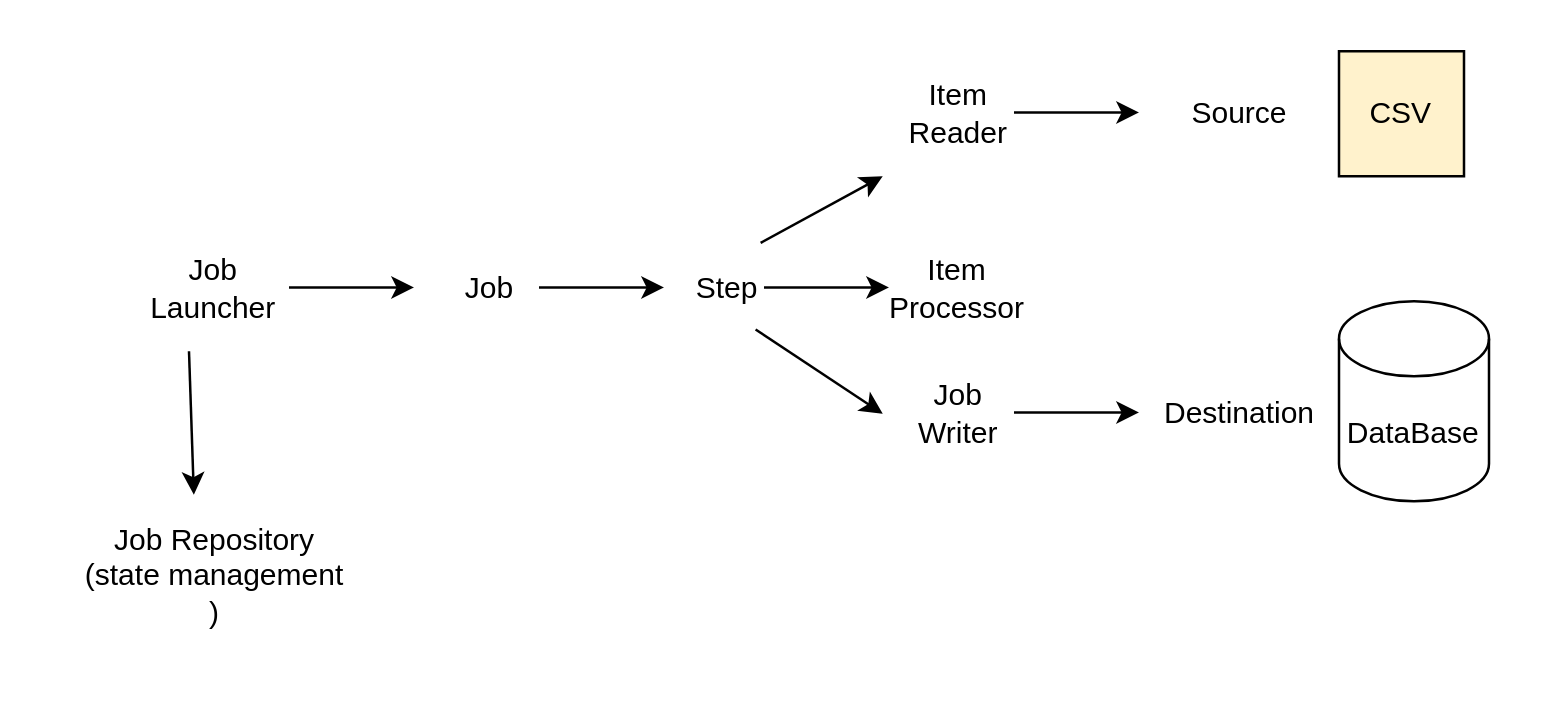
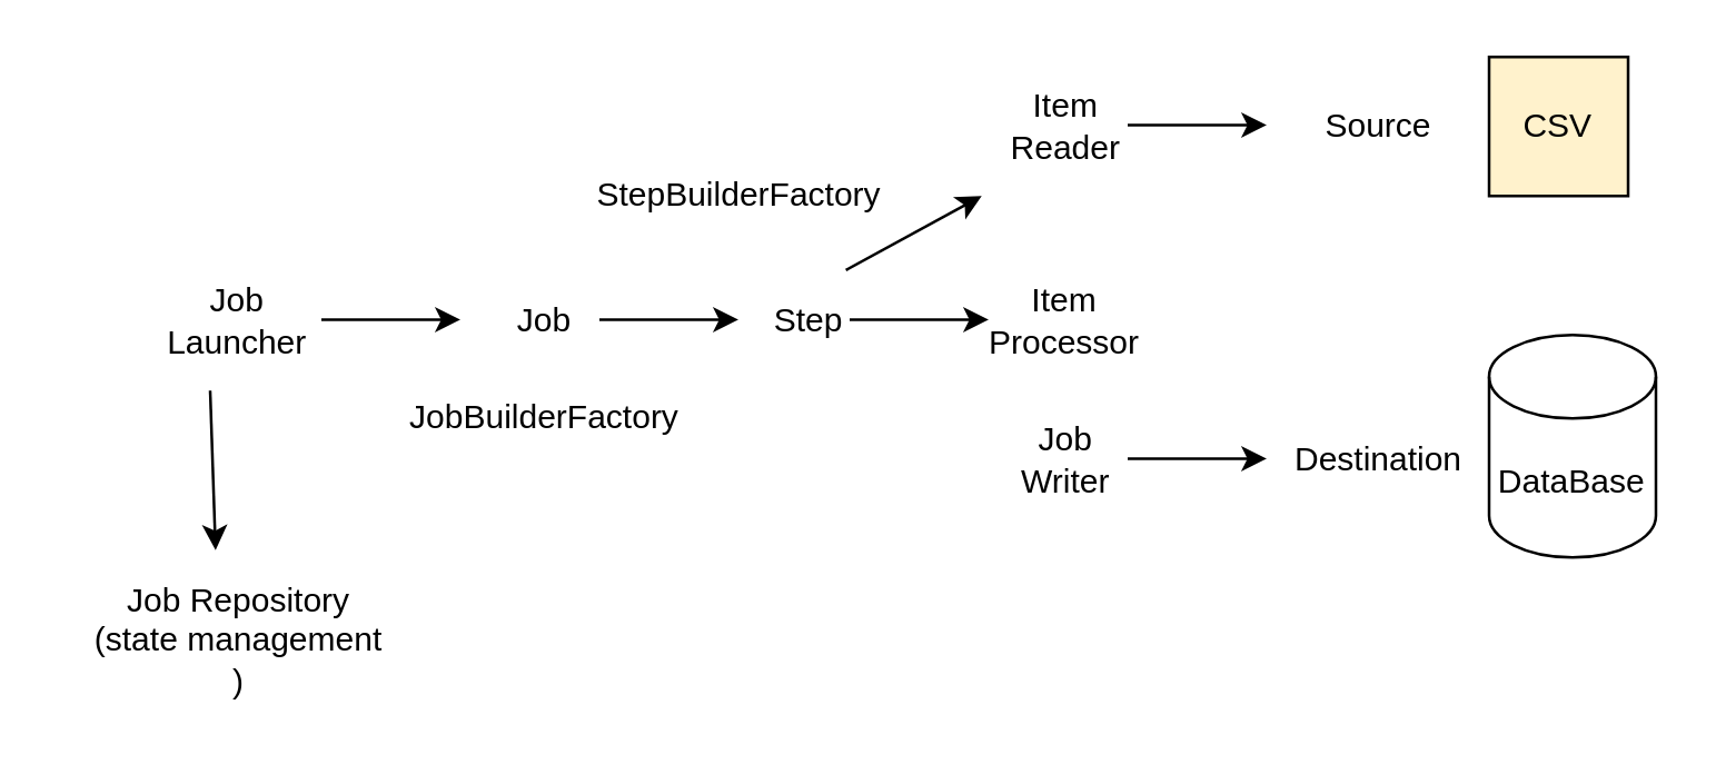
  <mxCell id="0" />
  <mxCell id="1" parent="0" />
  <mxCell id="2" value="Job Launcher" style="text;html=1;strokeColor=none;fillColor=none;align=center;verticalAlign=middle;whiteSpace=wrap;rounded=0;" parent="1" vertex="1"><mxGeometry x="55" y="100" width="60" height="30" as="geometry" /></mxCell>
  <mxCell id="3" value="Job" style="text;html=1;align=center;verticalAlign=middle;resizable=0;points=[];autosize=1;strokeColor=none;fillColor=none;" parent="1" vertex="1"><mxGeometry x="175" y="100" width="40" height="30" as="geometry" /></mxCell>
  <mxCell id="4" value="Job Repository&lt;br&gt;(state management&lt;br&gt;)" style="text;html=1;align=center;verticalAlign=middle;resizable=0;points=[];autosize=1;strokeColor=none;fillColor=none;" parent="1" vertex="1"><mxGeometry x="20" y="200" width="130" height="60" as="geometry" /></mxCell>
  <mxCell id="5" value="Step&lt;br&gt;" style="text;html=1;align=center;verticalAlign=middle;resizable=0;points=[];autosize=1;strokeColor=none;fillColor=none;" parent="1" vertex="1"><mxGeometry x="265" y="100" width="50" height="30" as="geometry" /></mxCell>
  <mxCell id="6" value="Item&lt;br&gt;Processor" style="text;html=1;strokeColor=none;fillColor=none;align=center;verticalAlign=middle;whiteSpace=wrap;rounded=0;" parent="1" vertex="1"><mxGeometry x="340" y="100" width="85" height="30" as="geometry" /></mxCell>
  <mxCell id="7" value="Item&lt;br&gt;Reader" style="text;html=1;strokeColor=none;fillColor=none;align=center;verticalAlign=middle;whiteSpace=wrap;rounded=0;" parent="1" vertex="1"><mxGeometry x="352.5" y="30" width="60" height="30" as="geometry" /></mxCell>
  <mxCell id="8" value="Job&lt;br&gt;Writer" style="text;html=1;strokeColor=none;fillColor=none;align=center;verticalAlign=middle;whiteSpace=wrap;rounded=0;" parent="1" vertex="1"><mxGeometry x="352.5" y="150" width="60" height="30" as="geometry" /></mxCell>
  <mxCell id="9" value="Source" style="text;html=1;align=center;verticalAlign=middle;resizable=0;points=[];autosize=1;strokeColor=none;fillColor=none;" parent="1" vertex="1"><mxGeometry x="465" y="30" width="60" height="30" as="geometry" /></mxCell>
  <mxCell id="10" value="Destination" style="text;html=1;align=center;verticalAlign=middle;resizable=0;points=[];autosize=1;strokeColor=none;fillColor=none;" parent="1" vertex="1"><mxGeometry x="455" y="150" width="80" height="30" as="geometry" /></mxCell>
  <mxCell id="11" value="" style="endArrow=classic;html=1;rounded=0;" parent="1" edge="1"><mxGeometry width="50" height="50" relative="1" as="geometry"><mxPoint x="115" y="114.5" as="sourcePoint" /><mxPoint x="165" y="114.5" as="targetPoint" /></mxGeometry></mxCell>
  <mxCell id="12" value="" style="endArrow=classic;html=1;rounded=0;" parent="1" edge="1"><mxGeometry width="50" height="50" relative="1" as="geometry"><mxPoint x="215" y="114.5" as="sourcePoint" /><mxPoint x="265" y="114.5" as="targetPoint" /></mxGeometry></mxCell>
  <mxCell id="13" value="" style="endArrow=classic;html=1;rounded=0;" parent="1" edge="1"><mxGeometry width="50" height="50" relative="1" as="geometry"><mxPoint x="305" y="114.5" as="sourcePoint" /><mxPoint x="355" y="114.5" as="targetPoint" /></mxGeometry></mxCell>
  <mxCell id="14" value="" style="endArrow=classic;html=1;rounded=0;exitX=0.773;exitY=-0.111;exitDx=0;exitDy=0;exitPerimeter=0;" parent="1" source="5" edge="1"><mxGeometry width="50" height="50" relative="1" as="geometry"><mxPoint x="302.5" y="70" as="sourcePoint" /><mxPoint x="352.5" y="70" as="targetPoint" /></mxGeometry></mxCell>
- <mxCell id="15" value="" style="endArrow=classic;html=1;rounded=0;exitX=0.733;exitY=1.044;exitDx=0;exitDy=0;exitPerimeter=0;entryX=0;entryY=0.5;entryDx=0;entryDy=0;" parent="1" source="5" target="8" edge="1"><mxGeometry width="50" height="50" relative="1" as="geometry"><mxPoint x="302.5" y="144.5" as="sourcePoint" /><mxPoint x="352.5" y="144.5" as="targetPoint" /></mxGeometry></mxCell>
  <mxCell id="16" value="" style="endArrow=classic;html=1;rounded=0;" parent="1" edge="1"><mxGeometry width="50" height="50" relative="1" as="geometry"><mxPoint x="405" y="44.5" as="sourcePoint" /><mxPoint x="455" y="44.5" as="targetPoint" /></mxGeometry></mxCell>
  <mxCell id="17" value="" style="endArrow=classic;html=1;rounded=0;" parent="1" edge="1"><mxGeometry width="50" height="50" relative="1" as="geometry"><mxPoint x="405" y="164.5" as="sourcePoint" /><mxPoint x="455" y="164.5" as="targetPoint" /></mxGeometry></mxCell>
  <mxCell id="18" value="" style="endArrow=classic;html=1;rounded=0;entryX=0.438;entryY=-0.044;entryDx=0;entryDy=0;entryPerimeter=0;" parent="1" target="4" edge="1"><mxGeometry width="50" height="50" relative="1" as="geometry"><mxPoint x="75" y="140" as="sourcePoint" /><mxPoint x="125" y="140" as="targetPoint" /></mxGeometry></mxCell>
  <mxCell id="19" value="CSV" style="whiteSpace=wrap;html=1;aspect=fixed;fillColor=#fff2cc;" parent="1" vertex="1"><mxGeometry x="535" y="20" width="50" height="50" as="geometry" /></mxCell>
  <mxCell id="20" value="DataBase" style="shape=cylinder3;whiteSpace=wrap;html=1;boundedLbl=1;backgroundOutline=1;size=15;" parent="1" vertex="1"><mxGeometry x="535" y="120" width="60" height="80" as="geometry" /></mxCell>
+ <mxCell id="21" value="JobBuilderFactory" style="text;html=1;align=center;verticalAlign=middle;resizable=0;points=[];autosize=1;strokeColor=none;fillColor=none;" parent="1" vertex="1"><mxGeometry x="135" y="135" width="120" height="30" as="geometry" /></mxCell>
+ <mxCell id="22" value="StepBuilderFactory&lt;br&gt;" style="text;html=1;align=center;verticalAlign=middle;resizable=0;points=[];autosize=1;strokeColor=none;fillColor=none;" parent="1" vertex="1"><mxGeometry x="200" y="55" width="130" height="30" as="geometry" /></mxCell>
